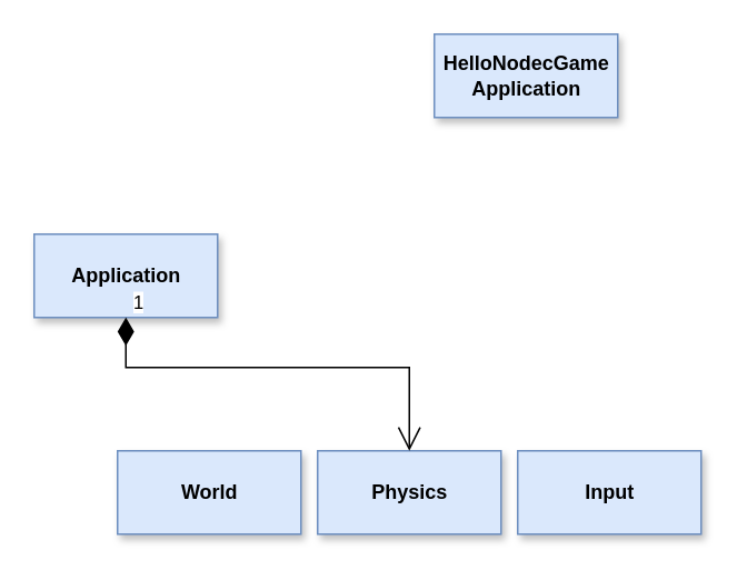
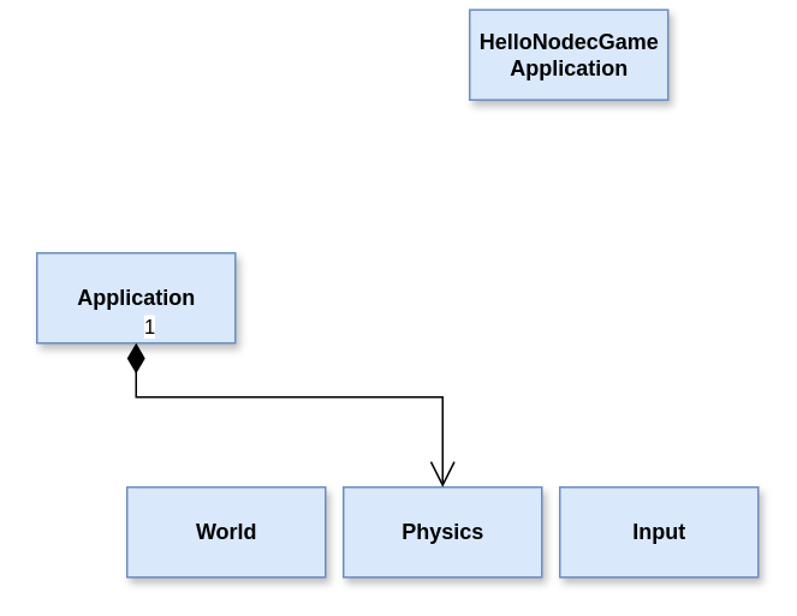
  <mxCell id="0" />
  <mxCell id="1" parent="0" />
  <mxCell id="2" value="Application" style="html=1;fillColor=#dae8fc;strokeColor=#6c8ebf;fontStyle=1;shadow=1;" vertex="1" parent="1"><mxGeometry x="20" y="140" width="110" height="50" as="geometry" /></mxCell>
  <mxCell id="3" value="World" style="html=1;fillColor=#dae8fc;strokeColor=#6c8ebf;fontStyle=1;shadow=1;" vertex="1" parent="1"><mxGeometry x="70" y="270" width="110" height="50" as="geometry" /></mxCell>
  <mxCell id="4" value="Physics" style="html=1;fillColor=#dae8fc;strokeColor=#6c8ebf;fontStyle=1;shadow=1;" vertex="1" parent="1"><mxGeometry x="190" y="270" width="110" height="50" as="geometry" /></mxCell>
  <mxCell id="5" value="Input" style="html=1;fillColor=#dae8fc;strokeColor=#6c8ebf;fontStyle=1;shadow=1;" vertex="1" parent="1"><mxGeometry x="310" y="270" width="110" height="50" as="geometry" /></mxCell>
  <mxCell id="6" value="1" style="endArrow=open;html=1;endSize=12;startArrow=diamondThin;startSize=14;startFill=1;edgeStyle=orthogonalEdgeStyle;align=left;verticalAlign=bottom;rounded=0;" edge="1" parent="1" source="2" target="4"><mxGeometry x="-1" y="3" relative="1" as="geometry"><mxPoint x="220" y="350" as="sourcePoint" /><mxPoint x="380" y="350" as="targetPoint" /><Array as="points"><mxPoint x="75" y="220" /><mxPoint x="245" y="220" /></Array></mxGeometry></mxCell>
- <mxCell id="7" value="HelloNodecGame&lt;br&gt;Application" style="html=1;fillColor=#dae8fc;strokeColor=#6c8ebf;fontStyle=1;shadow=1;" vertex="1" parent="1"><mxGeometry x="260" y="20" width="110" height="50" as="geometry" /></mxCell>
+ <mxCell id="7" value="HelloNodecGame&lt;br&gt;Application" style="html=1;fillColor=#dae8fc;strokeColor=#6c8ebf;fontStyle=1;shadow=1;" vertex="1" parent="1"><mxGeometry x="260" y="5" width="110" height="50" as="geometry" /></mxCell>
